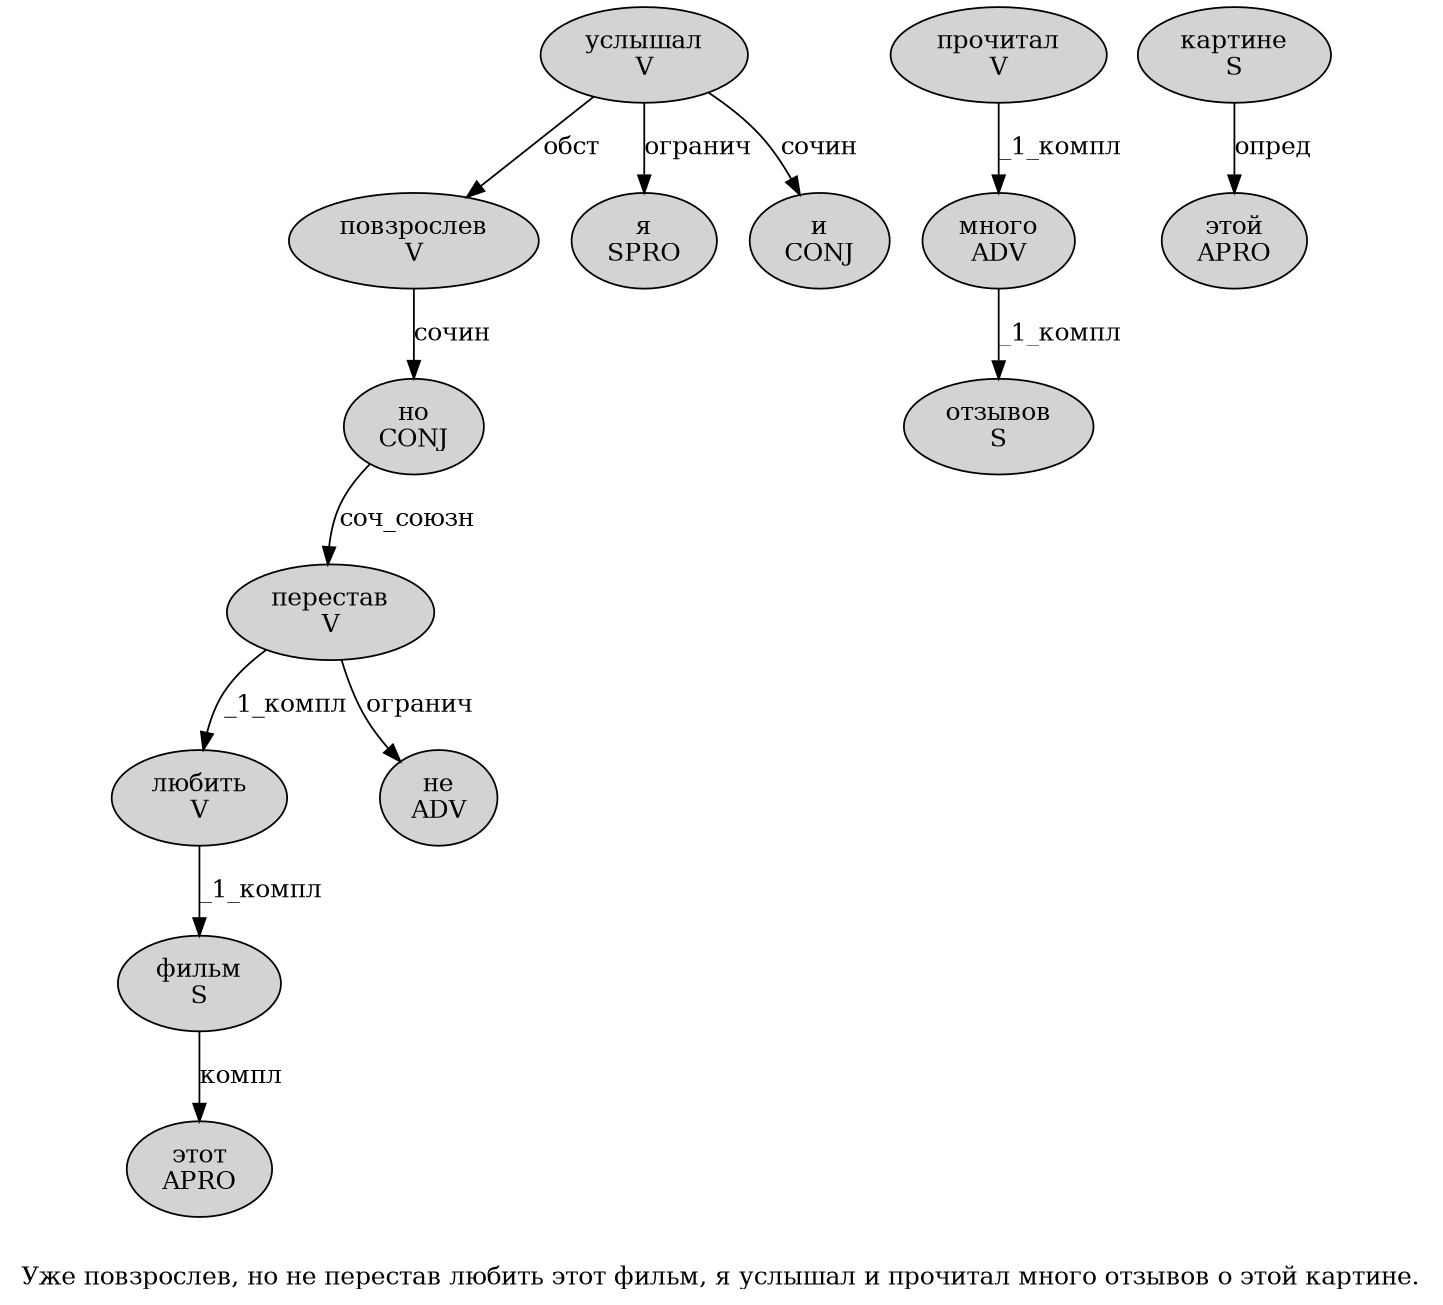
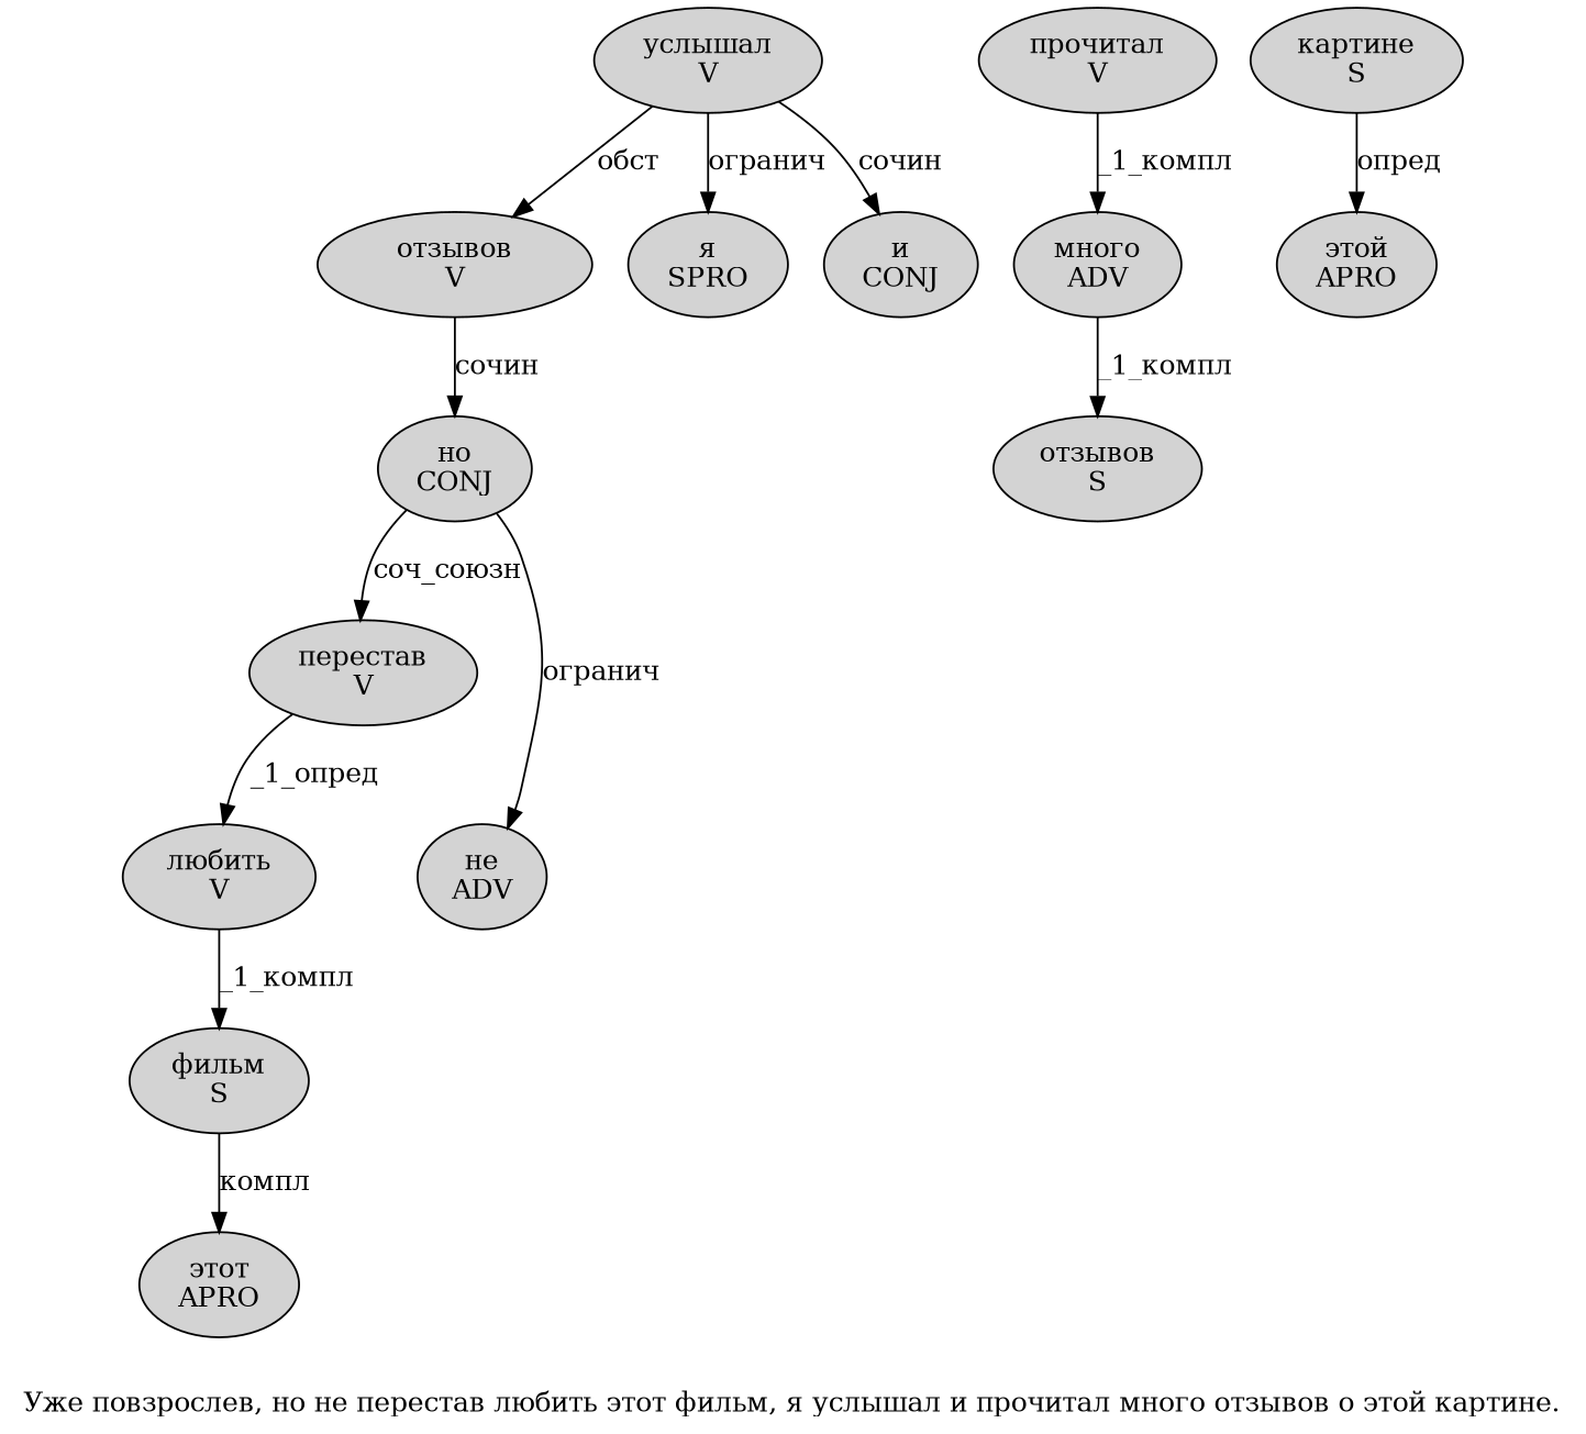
  digraph {
    label="Уже повзрослев, но не перестав любить этот фильм, я услышал и прочитал много отзывов о этой картине."
    node [fillcolor=lightgray penwidth=1 shape=ellipse style=filled]
-   n1 [label="повзрослев\nV"]
+   n1 [label="отзывов\nV"]
    n2 [label="но\nCONJ"]
    n3 [label="перестав\nV"]
    n4 [label="не\nADV"]
    n5 [label="любить\nV"]
    n6 [label="фильм\nS"]
    n7 [label="этот\nAPRO"]
    n8 [label="я\nSPRO"]
    n9 [label="услышал\nV"]
    n10 [label="и\nCONJ"]
    n11 [label="прочитал\nV"]
    n12 [label="много\nADV"]
    n13 [label="отзывов\nS"]
    n14 [label="картине\nS"]
    n15 [label="этой\nAPRO"]
    n1 -> n2 [label="сочин"]
    n2 -> n3 [label="соч_союзн"]
-   n3 -> n4 [label="огранич"]
-   n3 -> n5 [label="_1_компл"]
+   n2 -> n4 [label="огранич"]
+   n3 -> n5 [label="_1_опред"]
    n5 -> n6 [label="_1_компл"]
    n6 -> n7 [label="компл"]
    n9 -> n1 [label="обст"]
    n9 -> n8 [label="огранич"]
    n9 -> n10 [label="сочин"]
    n11 -> n12 [label="_1_компл"]
    n12 -> n13 [label="_1_компл"]
    n14 -> n15 [label="опред"]
  }
